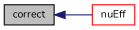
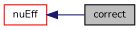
  digraph {
    rankdir=LR
    fontname=Nunito
    node [fontname=Nunito fontsize=10 shape=record]
    n1 [color=black fillcolor=grey75 fontcolor=black height=0.2 label=correct style=filled width=0.4]
    n2 [color=red height=0.2 label=nuEff width=0.4]
-   n1 -> n2 [color=midnightblue dir=back fontname=Nunito fontsize=10 labelfontname=FreeSans labelfontsize=10 style=solid]
+   n2 -> n1 [color=midnightblue dir=back fontname=Nunito fontsize=10 labelfontname=FreeSans labelfontsize=10 style=solid]
  }
